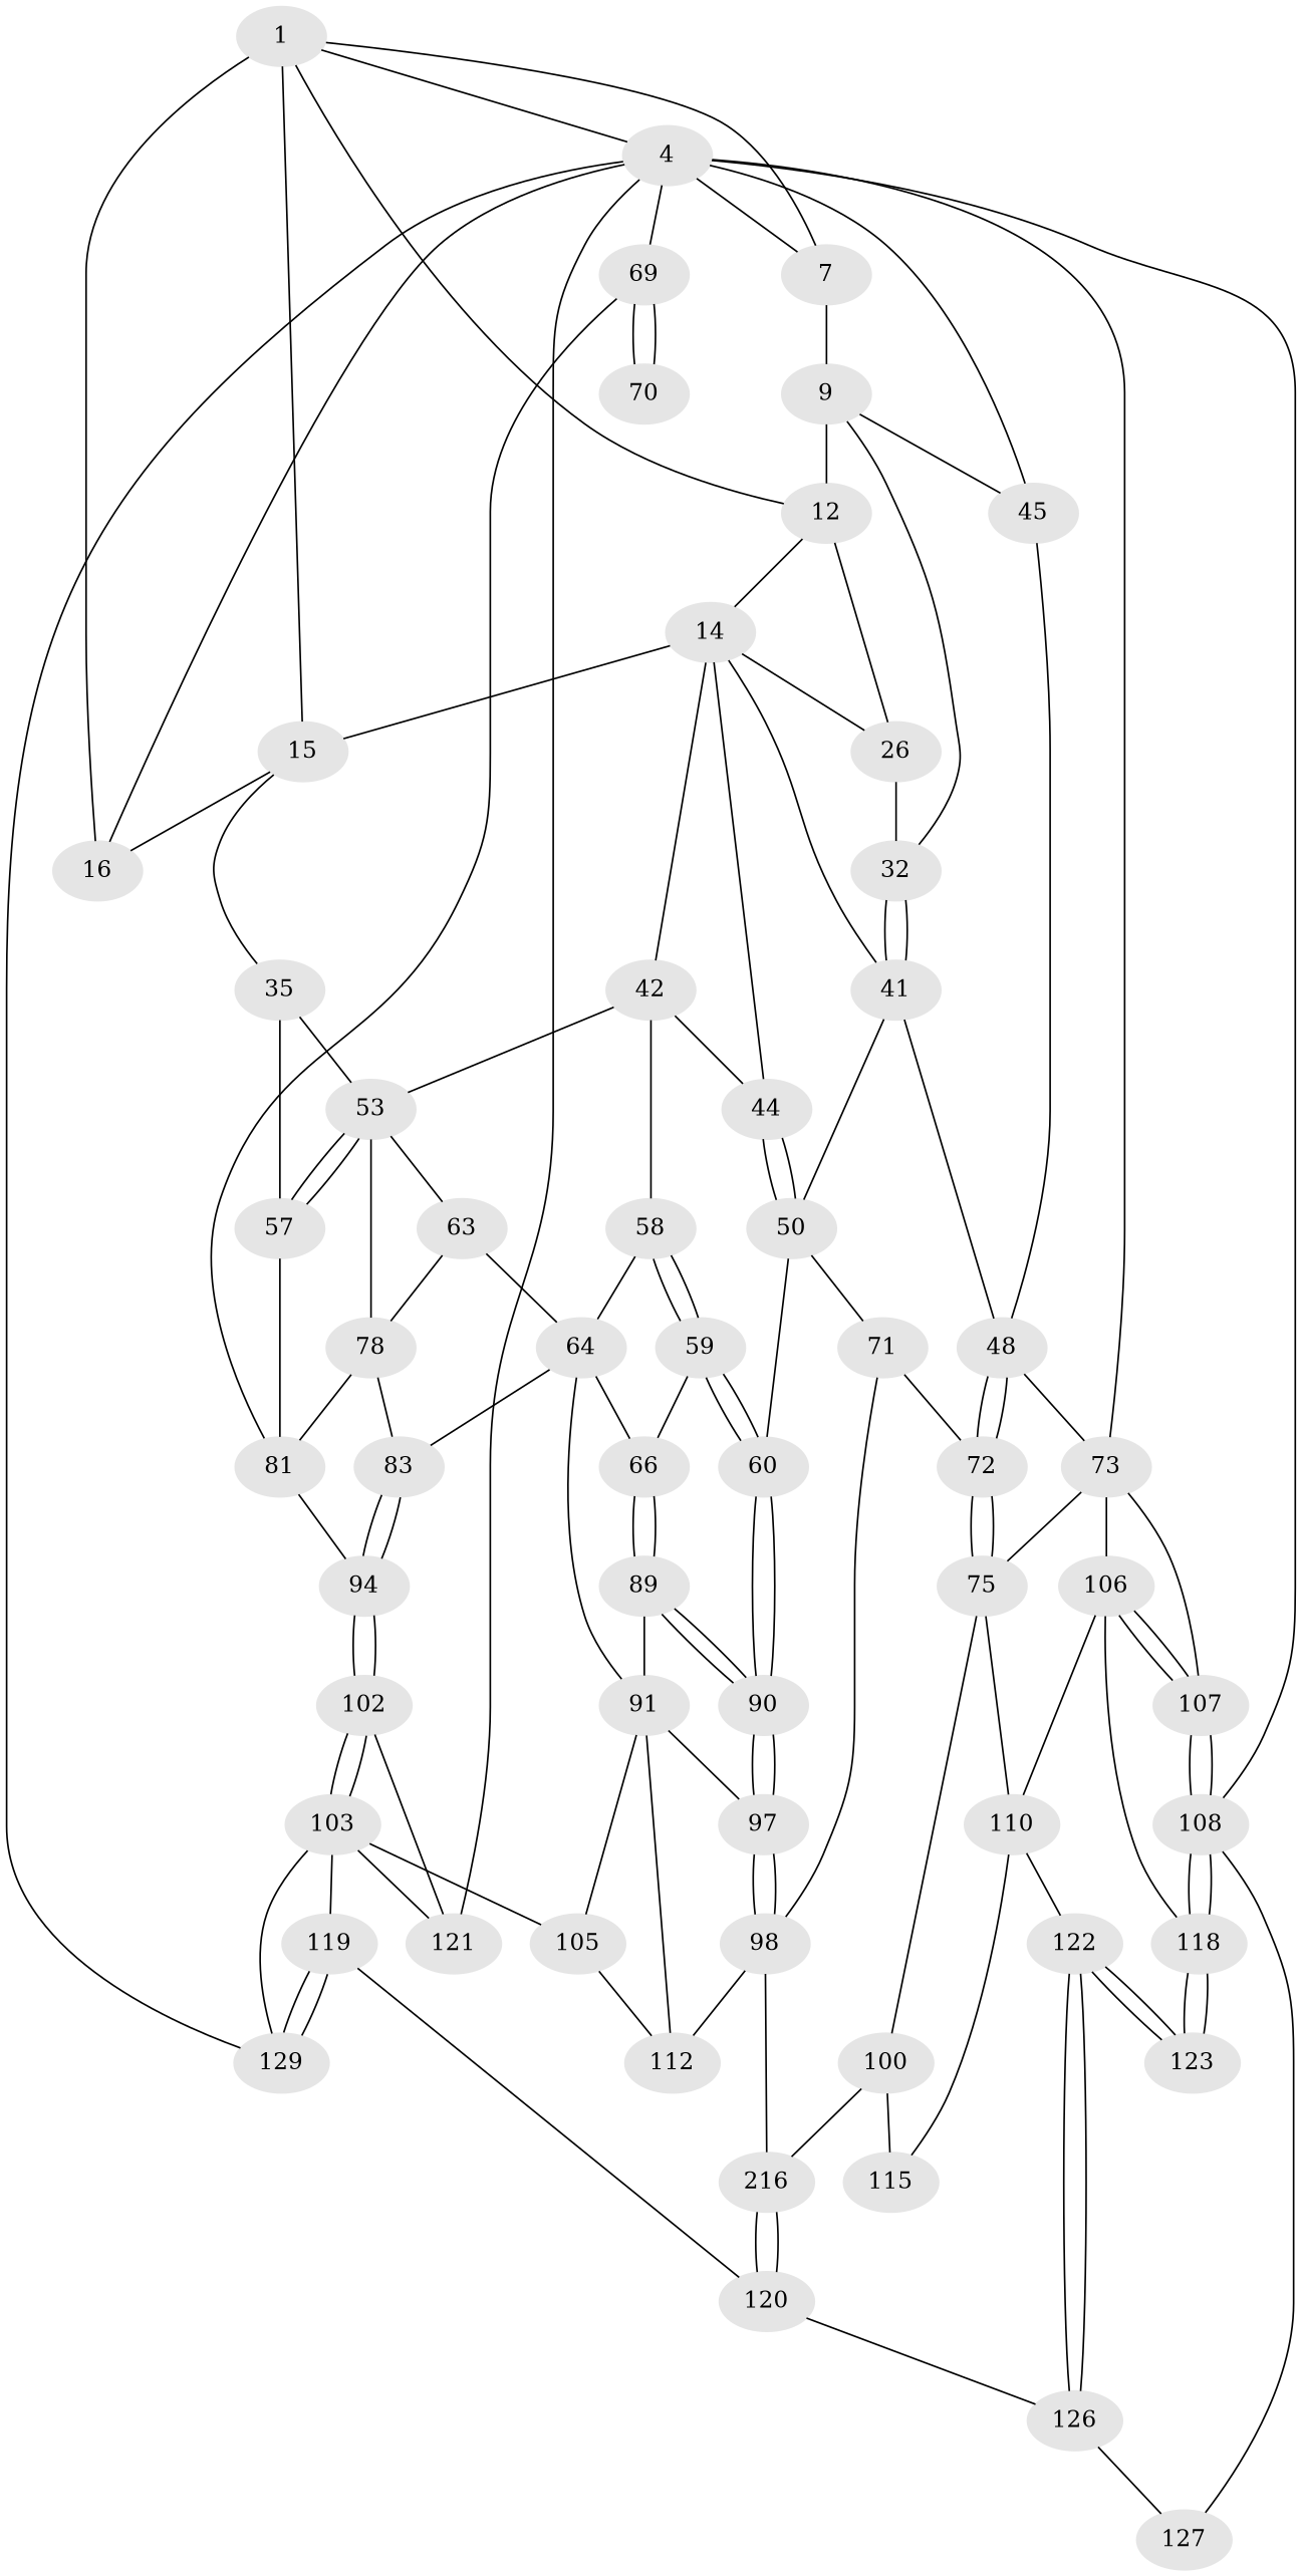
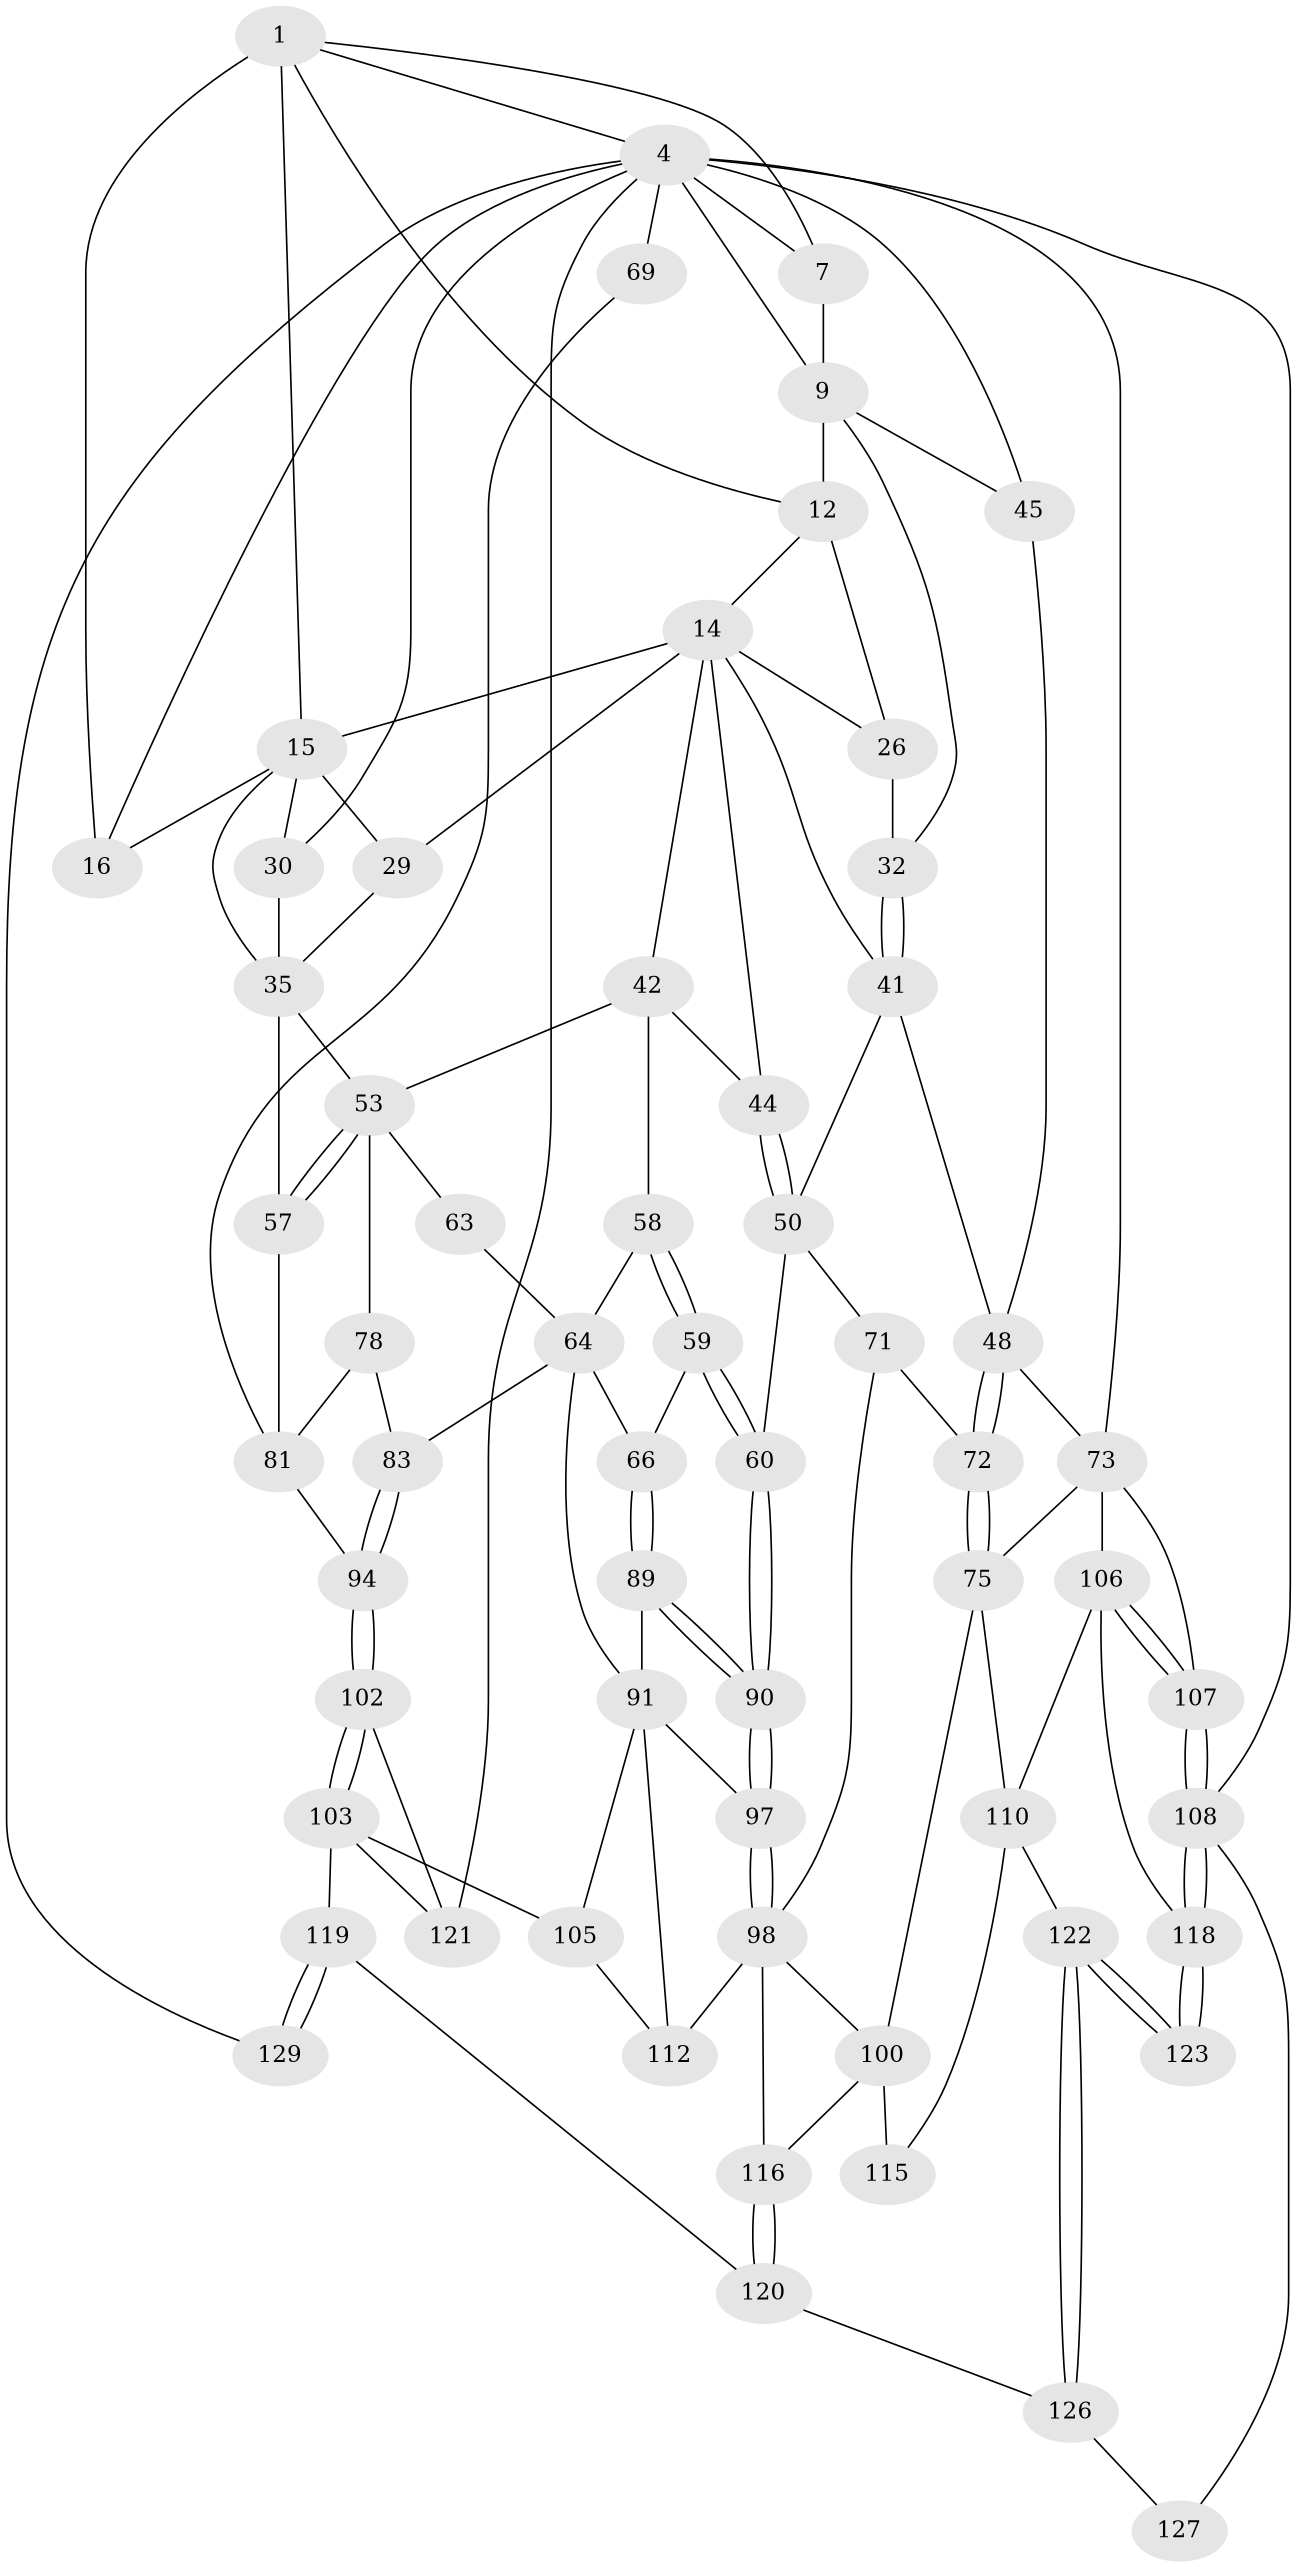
  graph {
    node [color=gray90 style=filled]
    1 [super="+6+2"]
    4 [super="+21+67+5"]
    7 [super="+8"]
    12 [super="+13+18"]
    15 [super="+17"]
    16
    9 [super="+20+10"]
+   30 [super="+34"]
    45
    69
    73 [super="+77+74"]
    108 [super="+109"]
    121
    129
    14 [super="+23"]
    26 [super="+31"]
+   29 [super="+36"]
    35 [super="+38"]
    32
    48 [super="+49"]
-   70
    81 [super="+86+82"]
    75 [super="+76"]
    106 [super="+111"]
    107
    118
    127
    41 [super="+47"]
    42 [super="+43+56"]
    44
    50 [super="+61"]
    53 [super="+54"]
    58 [super="+62"]
    57
    63
    78 [super="+79"]
    72
    60
    71
    59
    64 [super="+65"]
    90
    98 [super="+99+113"]
    83
    94
    66
    91 [super="+95"]
    89
    97
    105
    112
    100 [super="+101+114"]
-   116 [label=216]
+   116
    110 [super="+117"]
    115
    122
    102
    103 [super="+104+124"]
    120
    119
    123
    126 [super="+128"]
    1 -- 4
    1 -- 7
    1 -- 12
    1 -- 15
    1 -- 16
    4 -- 7
    4 -- 16
+   4 -- 9
+   4 -- 30
    4 -- 45
    4 -- 69
    4 -- 73
    4 -- 108 [weight=2]
    4 -- 121
    4 -- 129
    7 -- 9 [weight=2]
    12 -- 14
    12 -- 26 [weight=2]
    15 -- 16
+   15 -- 30
+   15 -- 29
    15 -- 35
    9 -- 12
    9 -- 45
    9 -- 32
+   30 -- 35 [weight=2]
    45 -- 48
-   69 -- 70
-   69 -- 70
    69 -- 81
    73 -- 75
    73 -- 106
    73 -- 107
    108 -- 118
    108 -- 118
    108 -- 127
    14 -- 15
    14 -- 26
+   14 -- 29 [weight=2]
    14 -- 41
    14 -- 42
    14 -- 44
    26 -- 32
+   29 -- 35
    35 -- 53
    35 -- 57
    32 -- 41
    32 -- 41
    48 -- 73
    48 -- 72
    48 -- 72
    81 -- 94
    75 -- 100
    75 -- 110
    106 -- 107
    106 -- 107
    106 -- 118
    106 -- 110
    107 -- 108
    107 -- 108
    118 -- 123
    118 -- 123
    41 -- 48
    41 -- 50
    42 -- 44
    42 -- 53
    42 -- 58 [weight=2]
    44 -- 50
    44 -- 50
    50 -- 60
    50 -- 71
    53 -- 57
    53 -- 57
    53 -- 63
    53 -- 78
    58 -- 59
    58 -- 59
    58 -- 64
    57 -- 81
-   63 -- 78
    63 -- 64
    78 -- 81 [weight=3]
    78 -- 83
    72 -- 75
    72 -- 75
    60 -- 90
    60 -- 90
    71 -- 72
    71 -- 98
    59 -- 60
    59 -- 60
    59 -- 66
    64 -- 83
    64 -- 66
    64 -- 91
    90 -- 97
    90 -- 97
    98 -- 112
+   98 -- 100
    98 -- 116
    83 -- 94
    83 -- 94
    94 -- 102
    94 -- 102
    66 -- 89
    66 -- 89
    91 -- 97
    91 -- 105
    91 -- 112
    89 -- 90
    89 -- 90
    89 -- 91
    97 -- 98
    97 -- 98
    105 -- 112
    100 -- 116
    100 -- 115 [weight=2]
    116 -- 120
    116 -- 120
    110 -- 115
    110 -- 122
    122 -- 123
    122 -- 123
    122 -- 126
    122 -- 126
    102 -- 121
    102 -- 103
    102 -- 103
    103 -- 121
-   103 -- 129
    103 -- 105
    103 -- 119
    120 -- 126
    119 -- 129
    119 -- 129
    119 -- 120
    126 -- 127
  }
